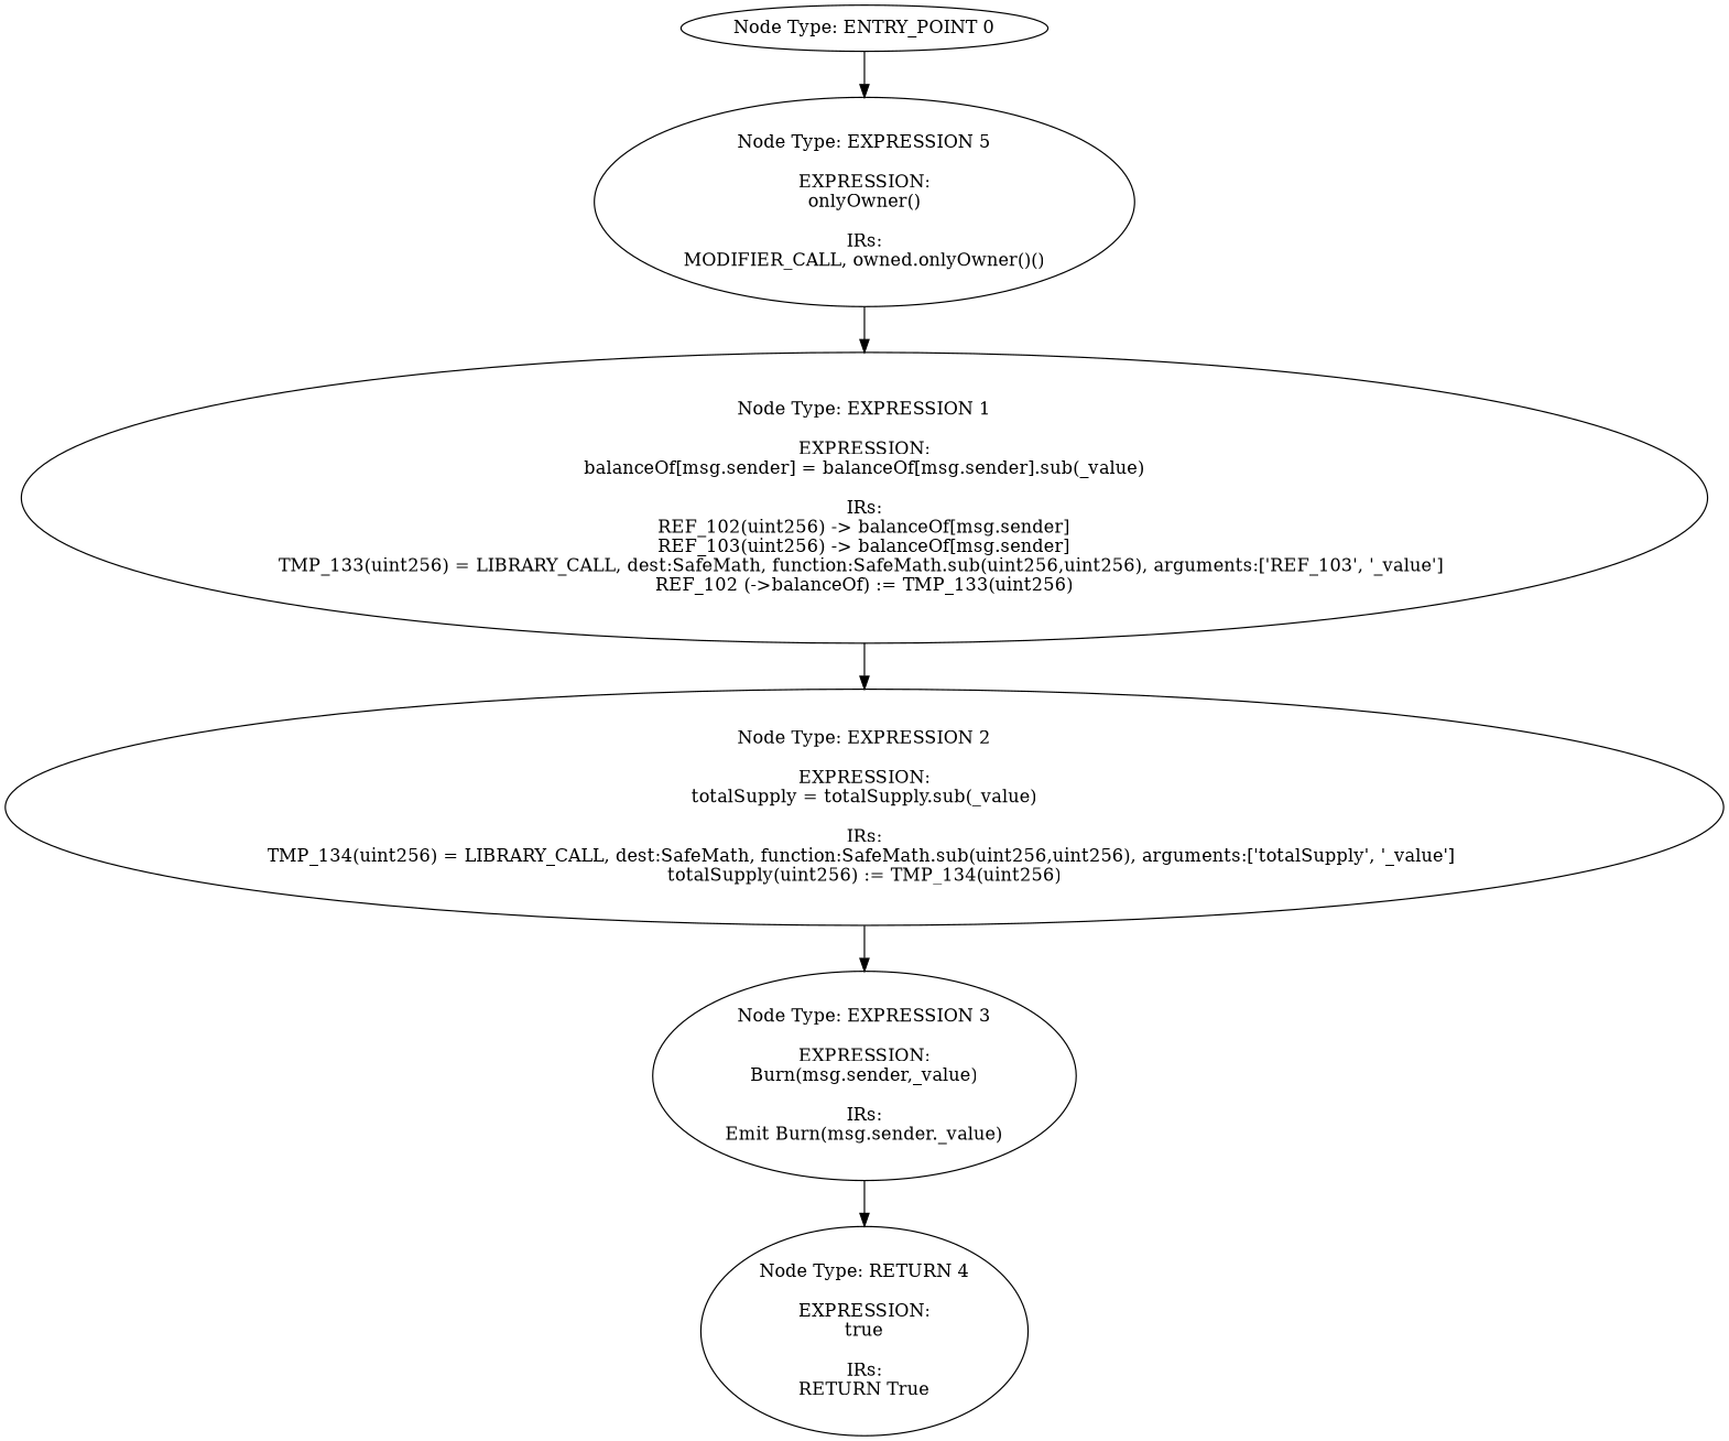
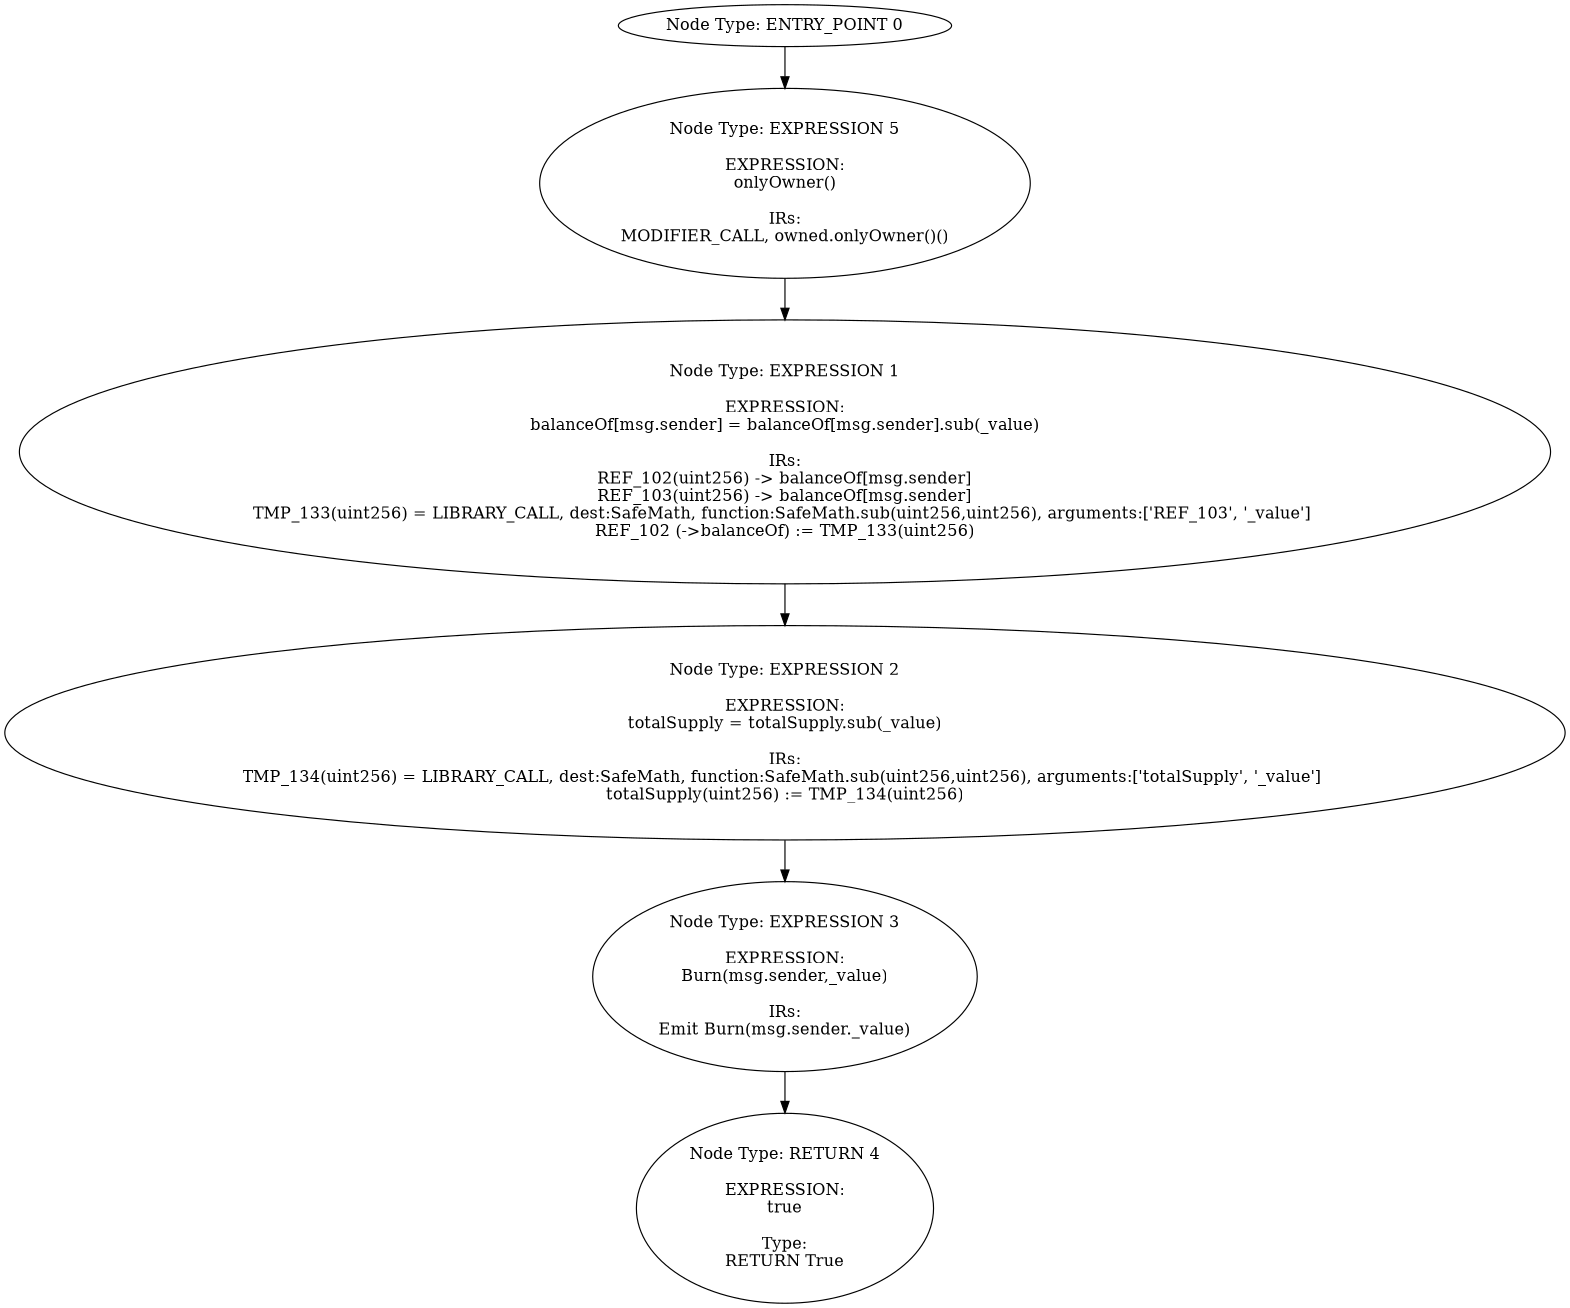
  digraph {
    n1 [label="Node Type: ENTRY_POINT 0\n"]
    n2 [label="Node Type: EXPRESSION 5\n\nEXPRESSION:\nonlyOwner()\n\nIRs:\nMODIFIER_CALL, owned.onlyOwner()()"]
    n3 [label="Node Type: EXPRESSION 1\n\nEXPRESSION:\nbalanceOf[msg.sender] = balanceOf[msg.sender].sub(_value)\n\nIRs:\nREF_102(uint256) -> balanceOf[msg.sender]\nREF_103(uint256) -> balanceOf[msg.sender]\nTMP_133(uint256) = LIBRARY_CALL, dest:SafeMath, function:SafeMath.sub(uint256,uint256), arguments:['REF_103', '_value'] \nREF_102 (->balanceOf) := TMP_133(uint256)"]
    n4 [label="Node Type: EXPRESSION 2\n\nEXPRESSION:\ntotalSupply = totalSupply.sub(_value)\n\nIRs:\nTMP_134(uint256) = LIBRARY_CALL, dest:SafeMath, function:SafeMath.sub(uint256,uint256), arguments:['totalSupply', '_value'] \ntotalSupply(uint256) := TMP_134(uint256)"]
    n5 [label="Node Type: EXPRESSION 3\n\nEXPRESSION:\nBurn(msg.sender,_value)\n\nIRs:\nEmit Burn(msg.sender._value)"]
-   n6 [label="Node Type: RETURN 4\n\nEXPRESSION:\ntrue\n\nIRs:\nRETURN True"]
+   n6 [label="Node Type: RETURN 4\n\nEXPRESSION:\ntrue\n\nType:\nRETURN True"]
    n1 -> n2
    n2 -> n3
    n3 -> n4
    n4 -> n5
    n5 -> n6
  }
